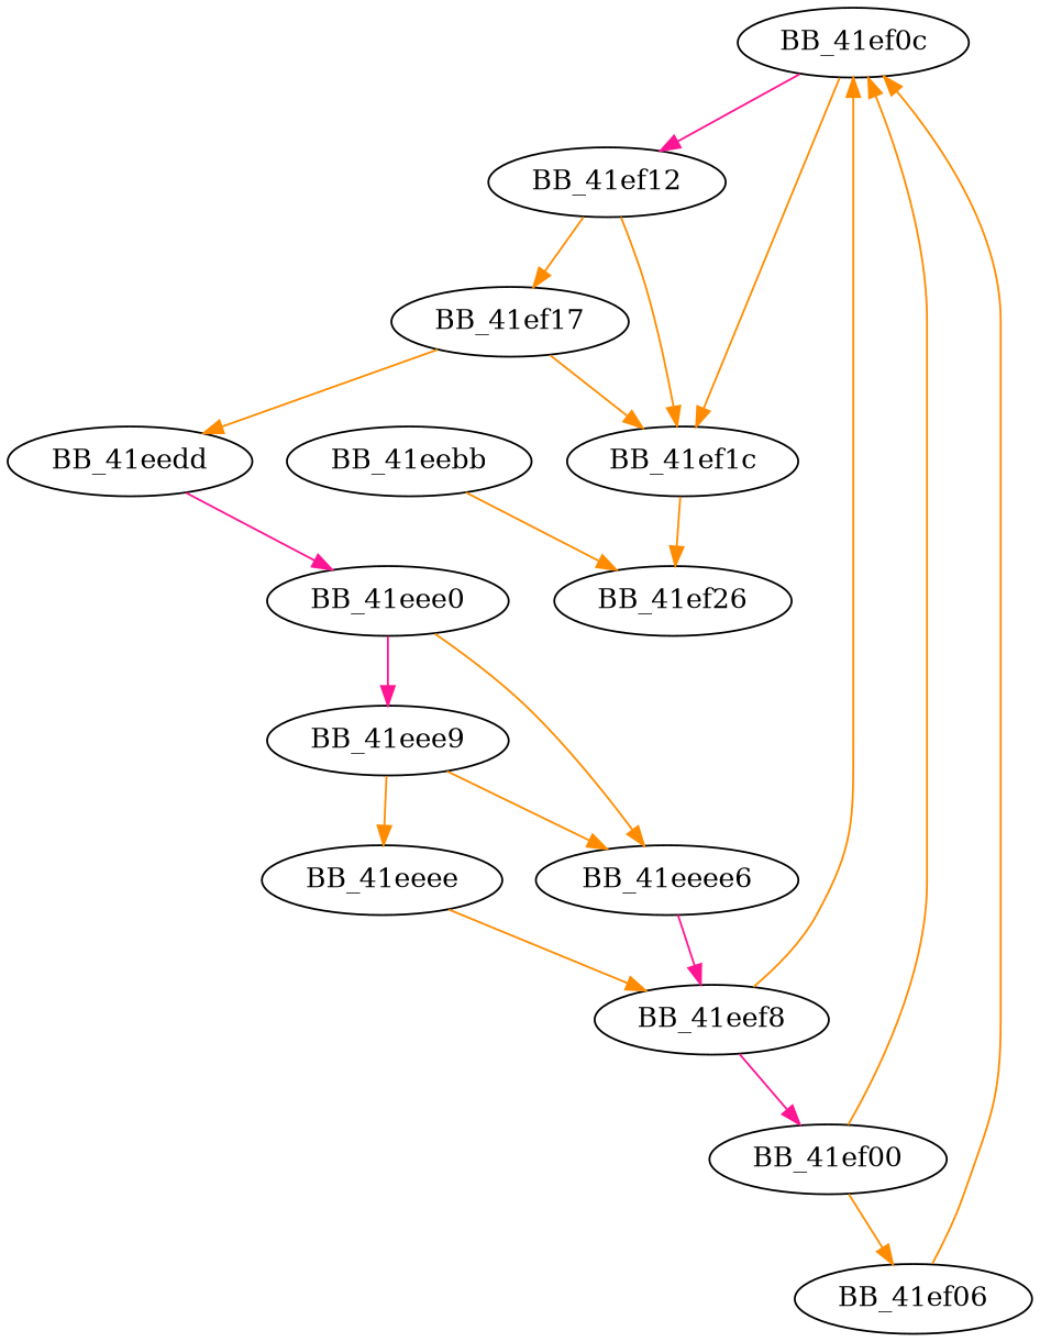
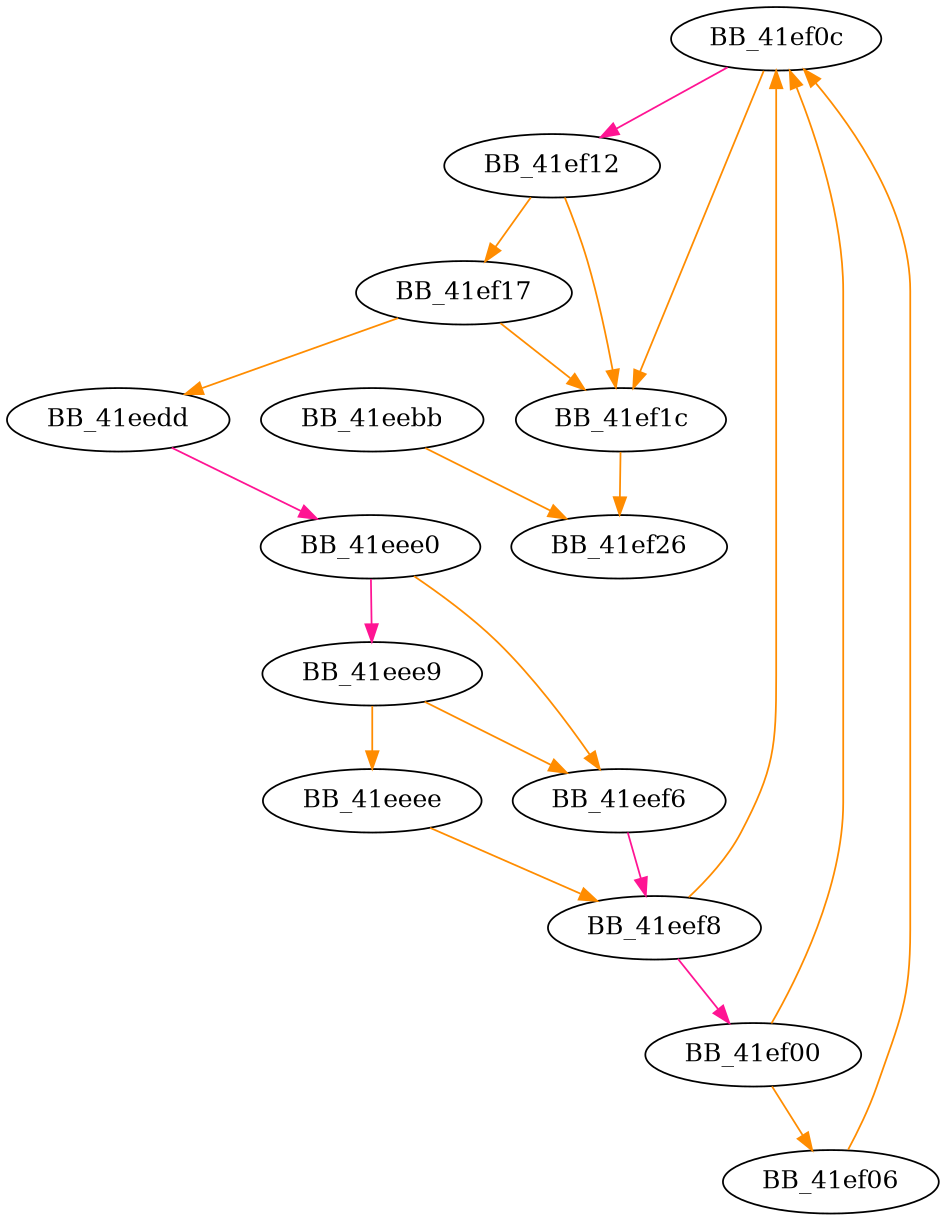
  digraph {
    edge [color=darkorange]
    BB_41eebb
    BB_41ef26
    BB_41eee0
    BB_41eee9
-   BB_41eef6 [label=BB_41eeee6]
+   BB_41eef6
    BB_41eeee
    BB_41eef8
    BB_41eedd
    BB_41ef00
    BB_41ef0c
    BB_41ef06
    BB_41ef12
    BB_41ef1c
    BB_41ef17
    BB_41eebb -> BB_41ef26
    BB_41eee0 -> BB_41eee9 [color=deeppink]
    BB_41eee0 -> BB_41eef6
    BB_41eee9 -> BB_41eef6
    BB_41eee9 -> BB_41eeee
    BB_41eef6 -> BB_41eef8 [color=deeppink]
    BB_41eeee -> BB_41eef8
    BB_41eef8 -> BB_41ef00 [color=deeppink]
    BB_41eef8 -> BB_41ef0c
    BB_41eedd -> BB_41eee0 [color=deeppink]
    BB_41ef00 -> BB_41ef0c
    BB_41ef00 -> BB_41ef06
    BB_41ef0c -> BB_41ef12 [color=deeppink]
    BB_41ef0c -> BB_41ef1c
    BB_41ef06 -> BB_41ef0c
    BB_41ef12 -> BB_41ef1c
    BB_41ef12 -> BB_41ef17
    BB_41ef1c -> BB_41ef26
    BB_41ef17 -> BB_41eedd
    BB_41ef17 -> BB_41ef1c
  }
